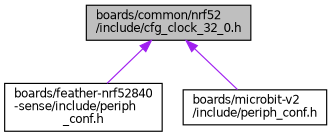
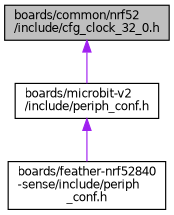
  digraph {
    fontname="DejaVu Sans"
    node [color=black fillcolor=white fontname="DejaVu Sans" fontsize=10 shape=record style=filled]
    edge [color=purple dir=back fontname="DejaVu Sans" fontsize=10 labelfontname=Helvetica labelfontsize=10 style=solid]
    n1 [fillcolor=grey75 fontcolor=black height=0.2 label="boards/common/nrf52\l/include/cfg_clock_32_0.h" width=0.4]
    n2 [height=0.2 label="boards/feather-nrf52840\l-sense/include/periph\l_conf.h" width=0.4]
    n3 [height=0.2 label="boards/microbit-v2\l/include/periph_conf.h" width=0.4]
-   n1 -> n2
+   n3 -> n2
    n1 -> n3
  }
